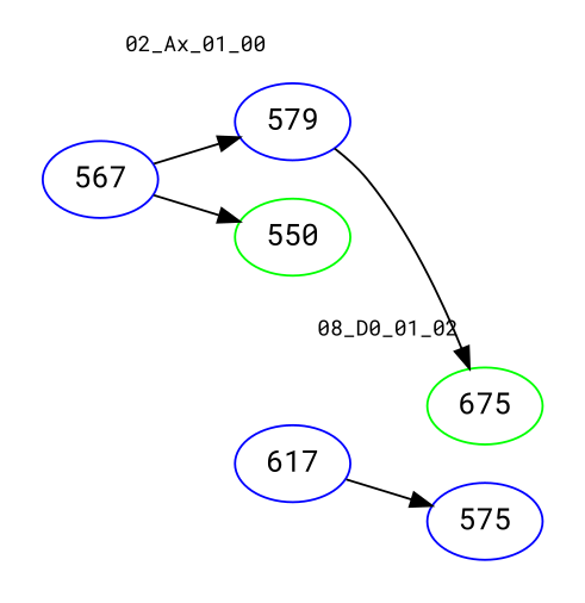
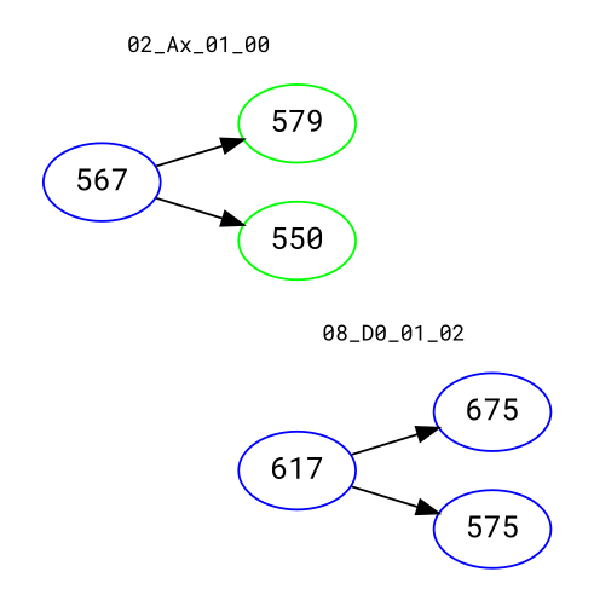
  digraph {
    fontname="Roboto Mono"
    rankdir=LR
    node [color=blue fontname="Roboto Mono"]
    edge [color=black fontname="Roboto Mono"]
    n1 [label=567]
    n2 [color=green label=550]
-   n3 [label=579]
+   n3 [color=green label=579]
    n4 [label=617]
    n5 [label=575]
-   n6 [color=green label=675]
+   n6 [label=675]
    subgraph cluster_1 {
      color=white
      fontsize=10
      label="02_Ax_01_00"
      n1
      n2
      n3
    }
    subgraph cluster_2 {
      color=white
      fontsize=10
      label="08_D0_01_02"
      n4
      n5
      n6
    }
    n1 -> n2
    n1 -> n3
    n4 -> n5
-   n3 -> n6
+   n4 -> n6
  }
